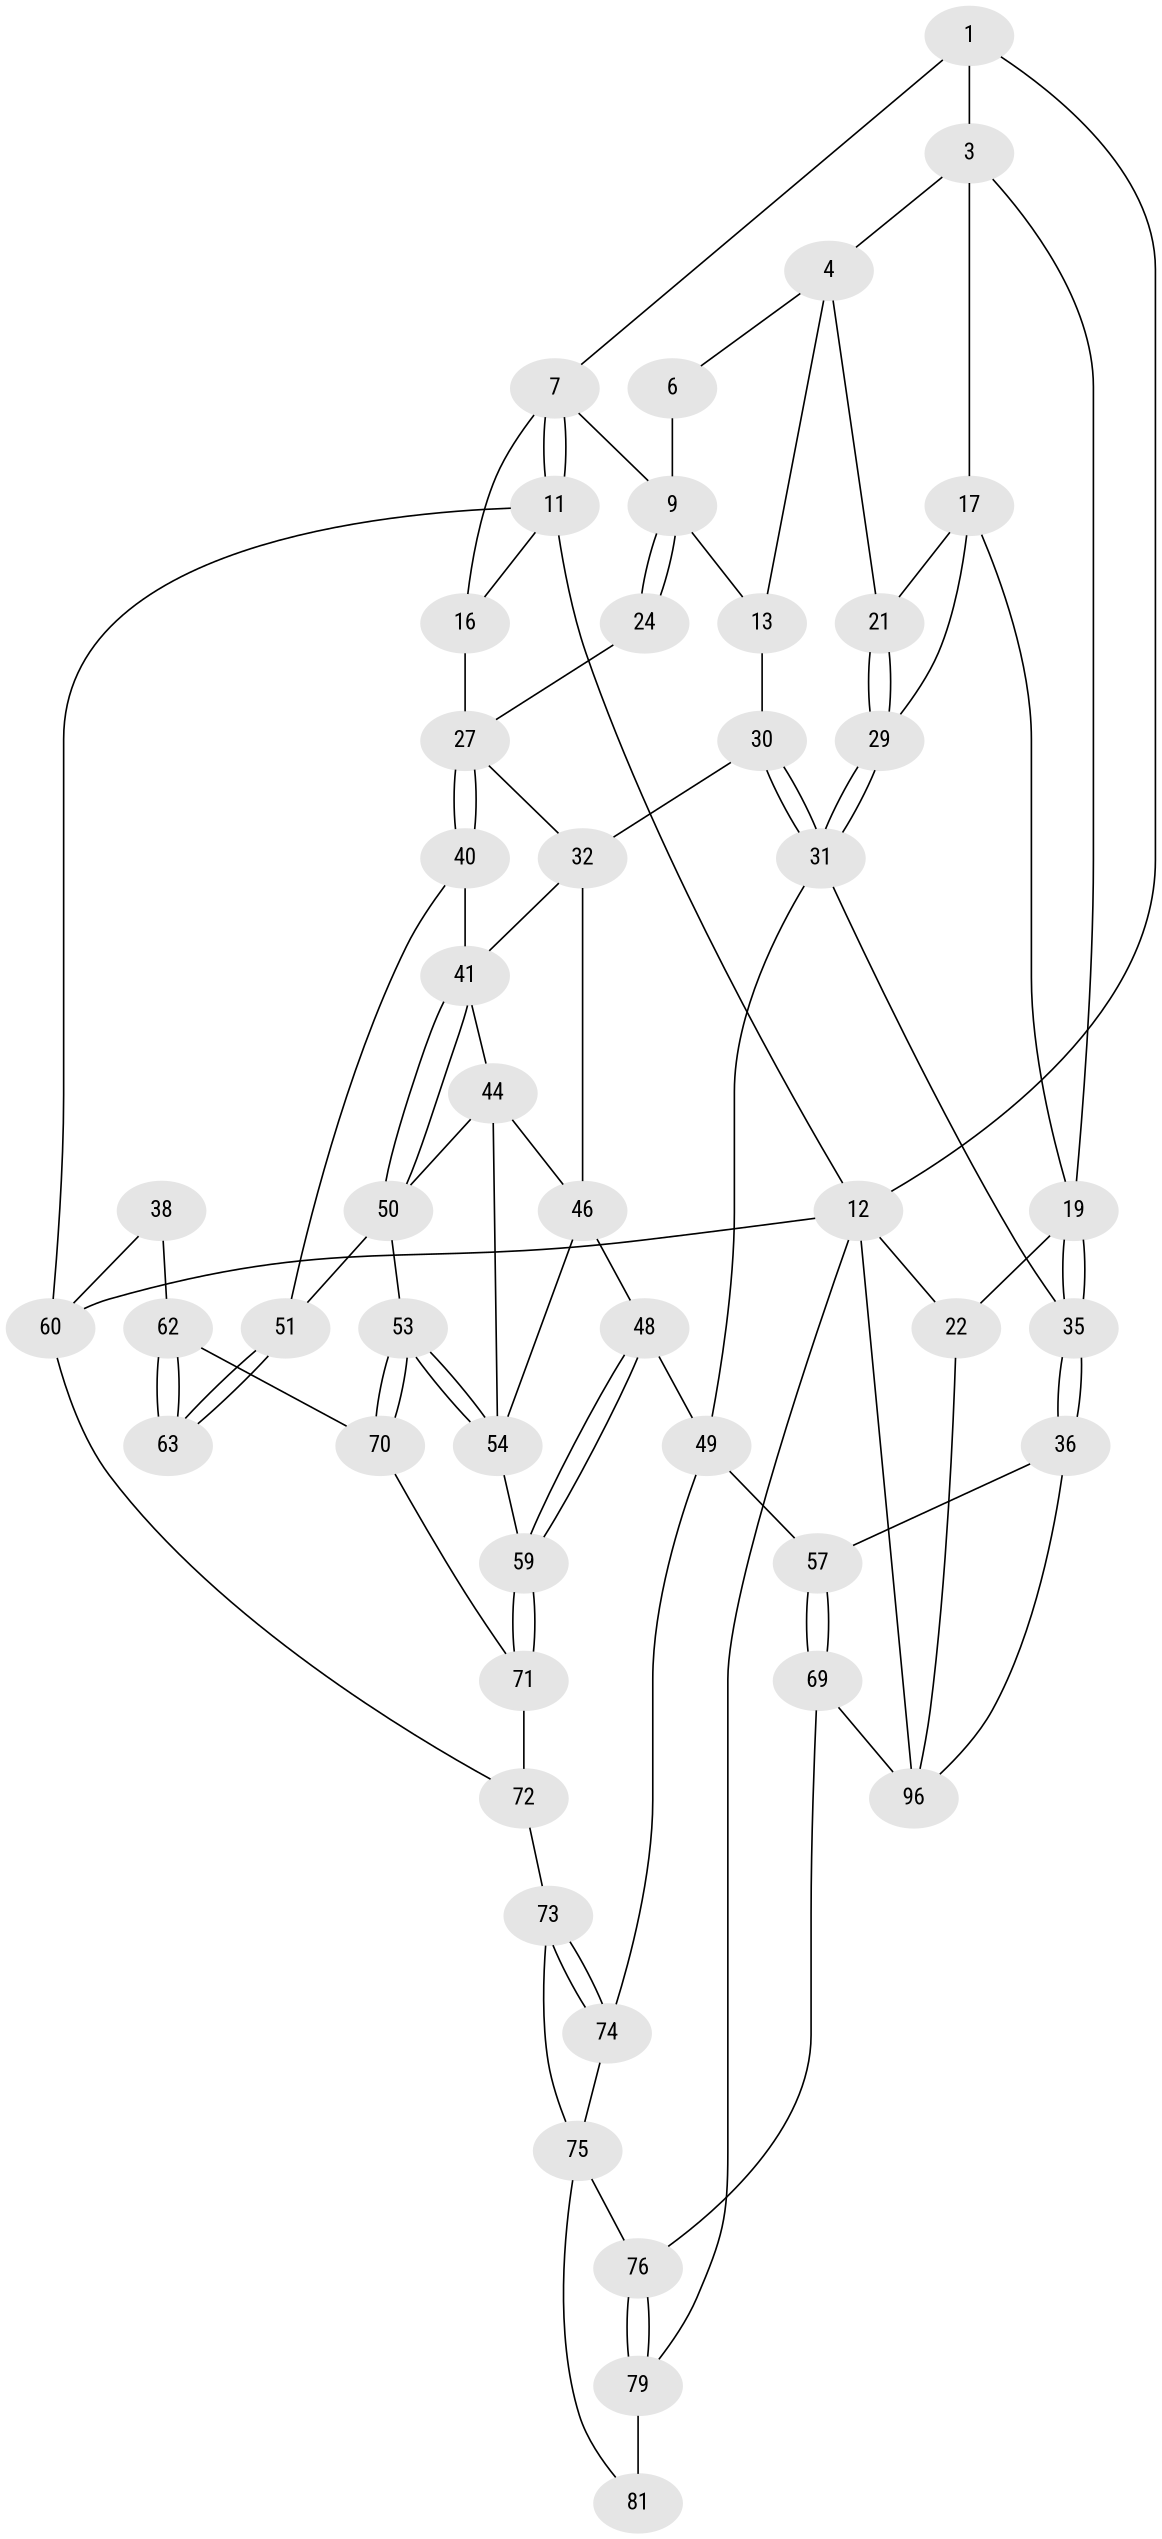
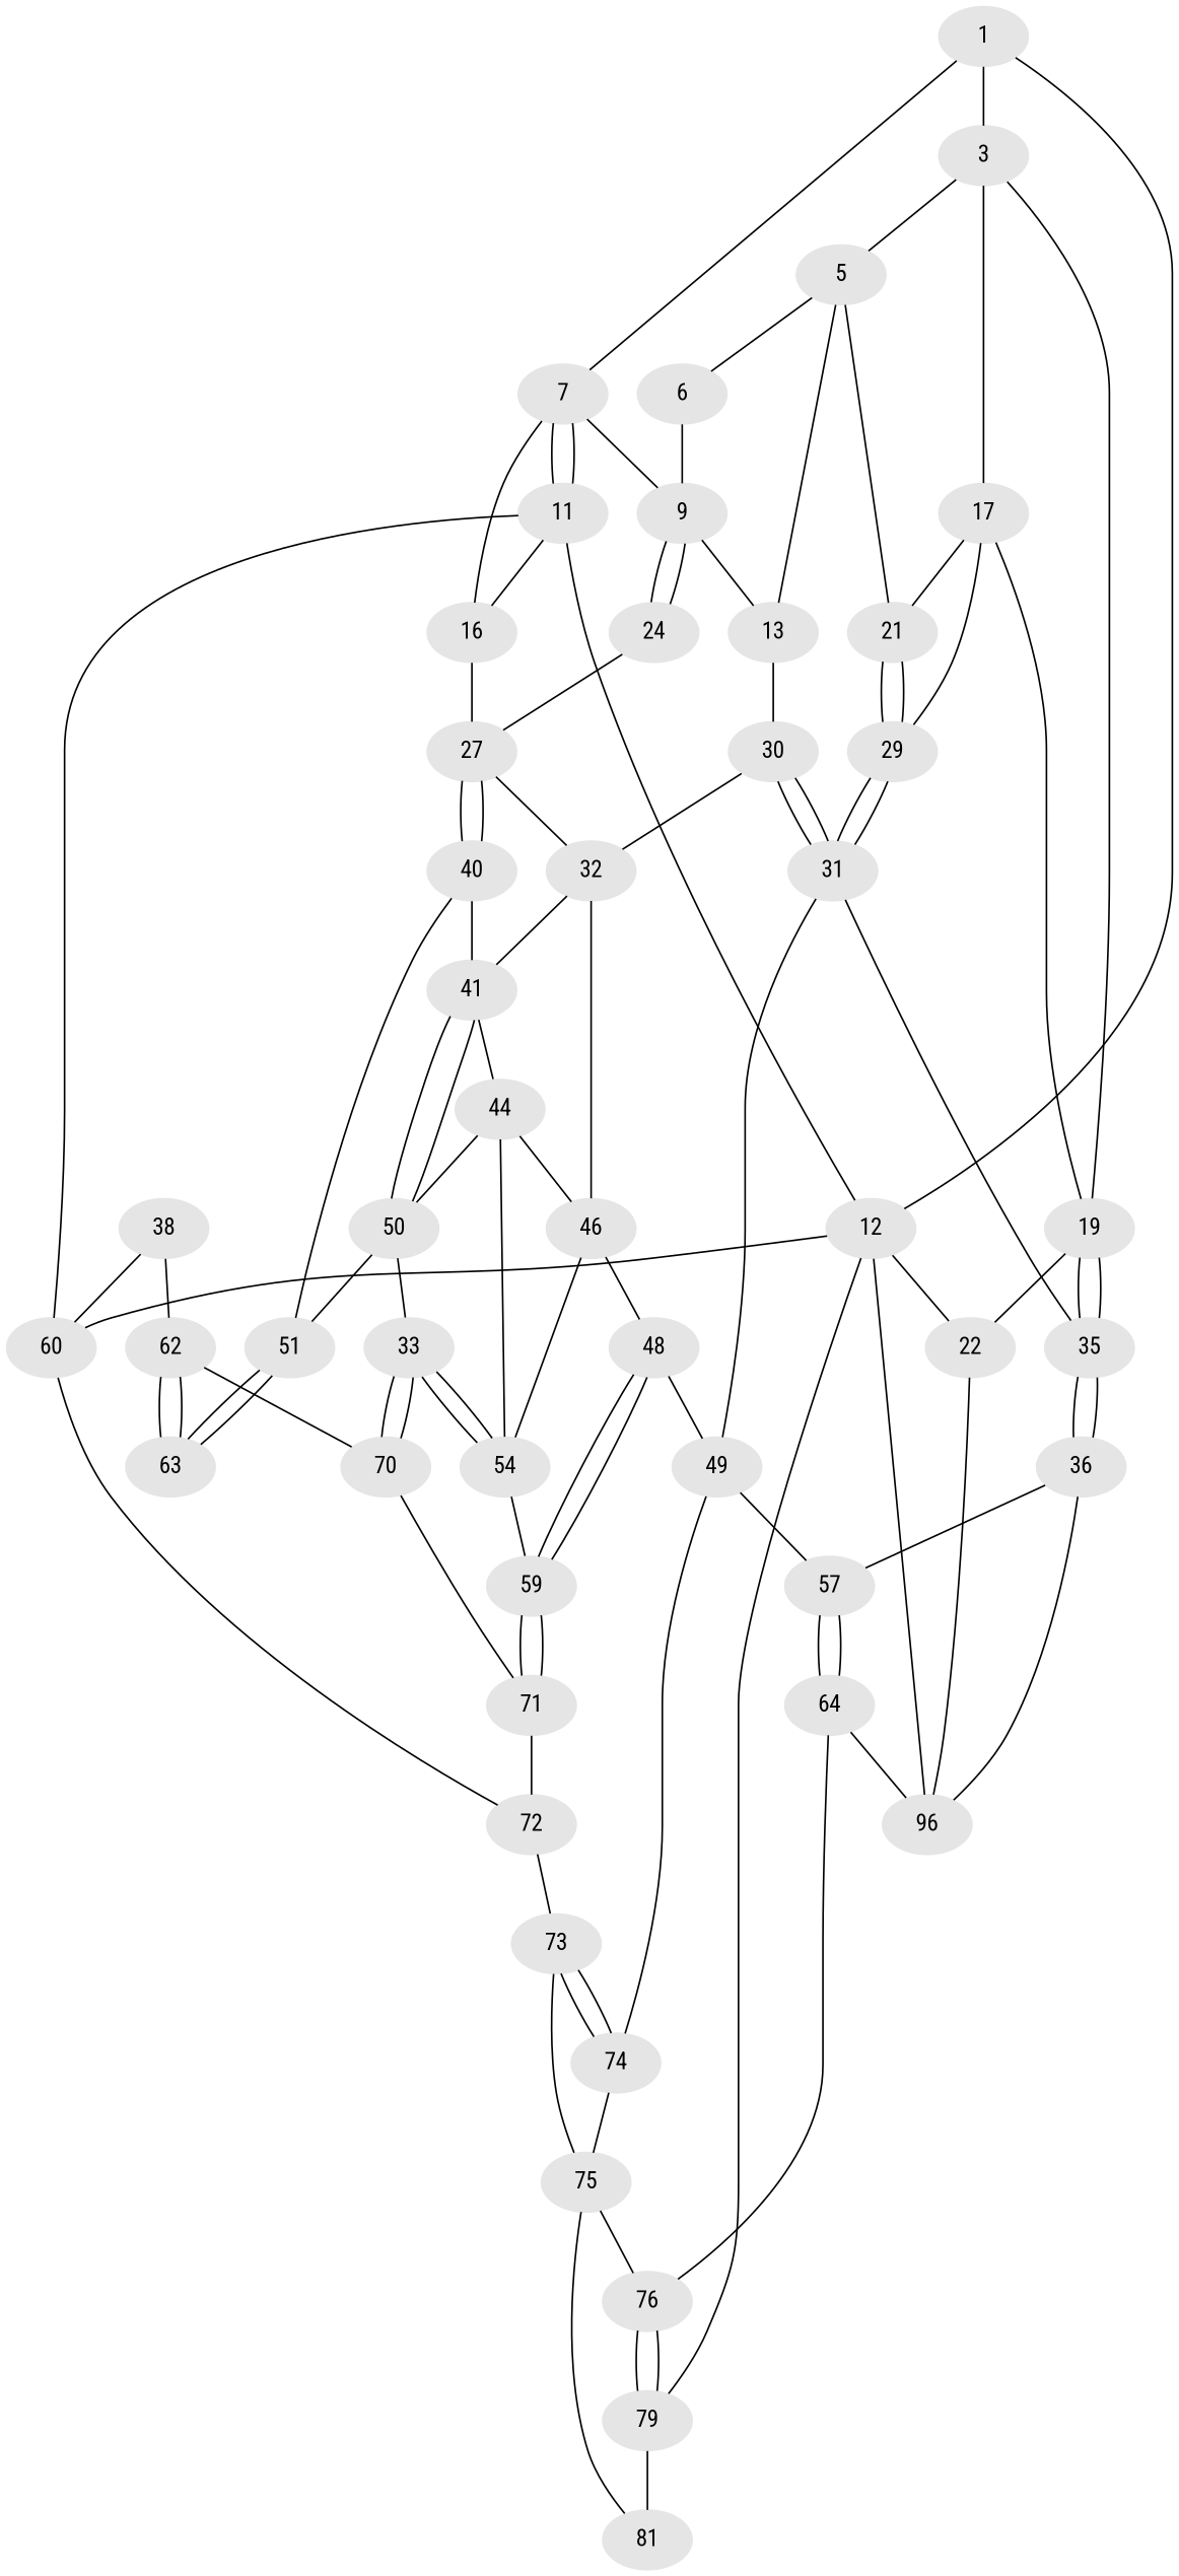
  graph {
    fontname="Roboto Condensed"
    node [color=gray90 fontname="Roboto Condensed" style=filled]
    edge [fontname="Roboto Condensed"]
    1 [super="+2"]
    3 [super="+4"]
    7 [super="+8"]
    12 [super="+68"]
-   5 [super="+14" label=4]
+   5 [super="+14"]
    17 [super="+18"]
    19 [super="+20"]
    9 [super="+10"]
    11 [super="+15"]
    16 [super="+26"]
    60 [super="+82"]
    22 [super="+23"]
    n13 [label=96 super="+67"]
    79 [super="+80"]
    6
    13 [super="+25"]
    21
    29
    35
    30
    24
    27 [super="+28"]
    38 [super="+61"]
    62 [super="+69"]
    72 [super="+83"]
    81 [super="+84"]
    32 [super="+33"]
    31 [super="+34"]
    40 [super="+43"]
    36 [super="+37"]
    57 [super="+58"]
    41 [super="+42"]
    46 [super="+47"]
    51
    49 [super="+56"]
    74
    44 [super="+45"]
    50 [super="+52"]
    54 [super="+55"]
    48
-   64 [super="+65" label=69]
+   64 [super="+65"]
    63
    70
-   53
+   53 [label=33]
    59
    71 [super="+77"]
    75 [super="+78"]
    76
    73
    1 -- 3
    1 -- 7
    1 -- 12
    3 -- 5
    3 -- 17
    3 -- 19
    7 -- 9
    7 -- 11
    7 -- 11
    7 -- 16
    12 -- 60
    12 -- 22
    12 -- n13
    12 -- 79
    5 -- 6
    5 -- 13
    5 -- 21
    17 -- 19
    17 -- 21
    17 -- 29
    19 -- 22
    19 -- 35
    19 -- 35
    9 -- 13
    9 -- 24
    9 -- 24
    11 -- 12
    11 -- 16
    11 -- 60
    16 -- 27
    60 -- 72
    22 -- n13
    79 -- 81 [weight=2]
    6 -- 9
    13 -- 30
    21 -- 29
    21 -- 29
    29 -- 31
    29 -- 31
    35 -- 36
    35 -- 36
    30 -- 32
    30 -- 31
    30 -- 31
    24 -- 27
    27 -- 32
    27 -- 40
    27 -- 40
    38 -- 60
    38 -- 62
    62 -- 63 [weight=2]
    62 -- 63
    62 -- 70
    72 -- 73
    32 -- 41
    32 -- 46
    31 -- 35
    31 -- 49
    40 -- 41
    40 -- 51
    36 -- n13
    36 -- 57
    57 -- 64 [weight=2]
    57 -- 64
    41 -- 44
    41 -- 50
    41 -- 50
    46 -- 54
    46 -- 48
    51 -- 63
    51 -- 63
    49 -- 57
    49 -- 74
    74 -- 75
    44 -- 46
    44 -- 50
    44 -- 54
    50 -- 51
    50 -- 53
    54 -- 59
    48 -- 49
    48 -- 59
    48 -- 59
    64 -- n13
    64 -- 76
    70 -- 71
    53 -- 54
    53 -- 54
    53 -- 70
    53 -- 70
    59 -- 71
    59 -- 71
    71 -- 72 [weight=2]
    75 -- 81
    75 -- 76
    76 -- 79
    76 -- 79
    73 -- 74
    73 -- 74
    73 -- 75
  }
